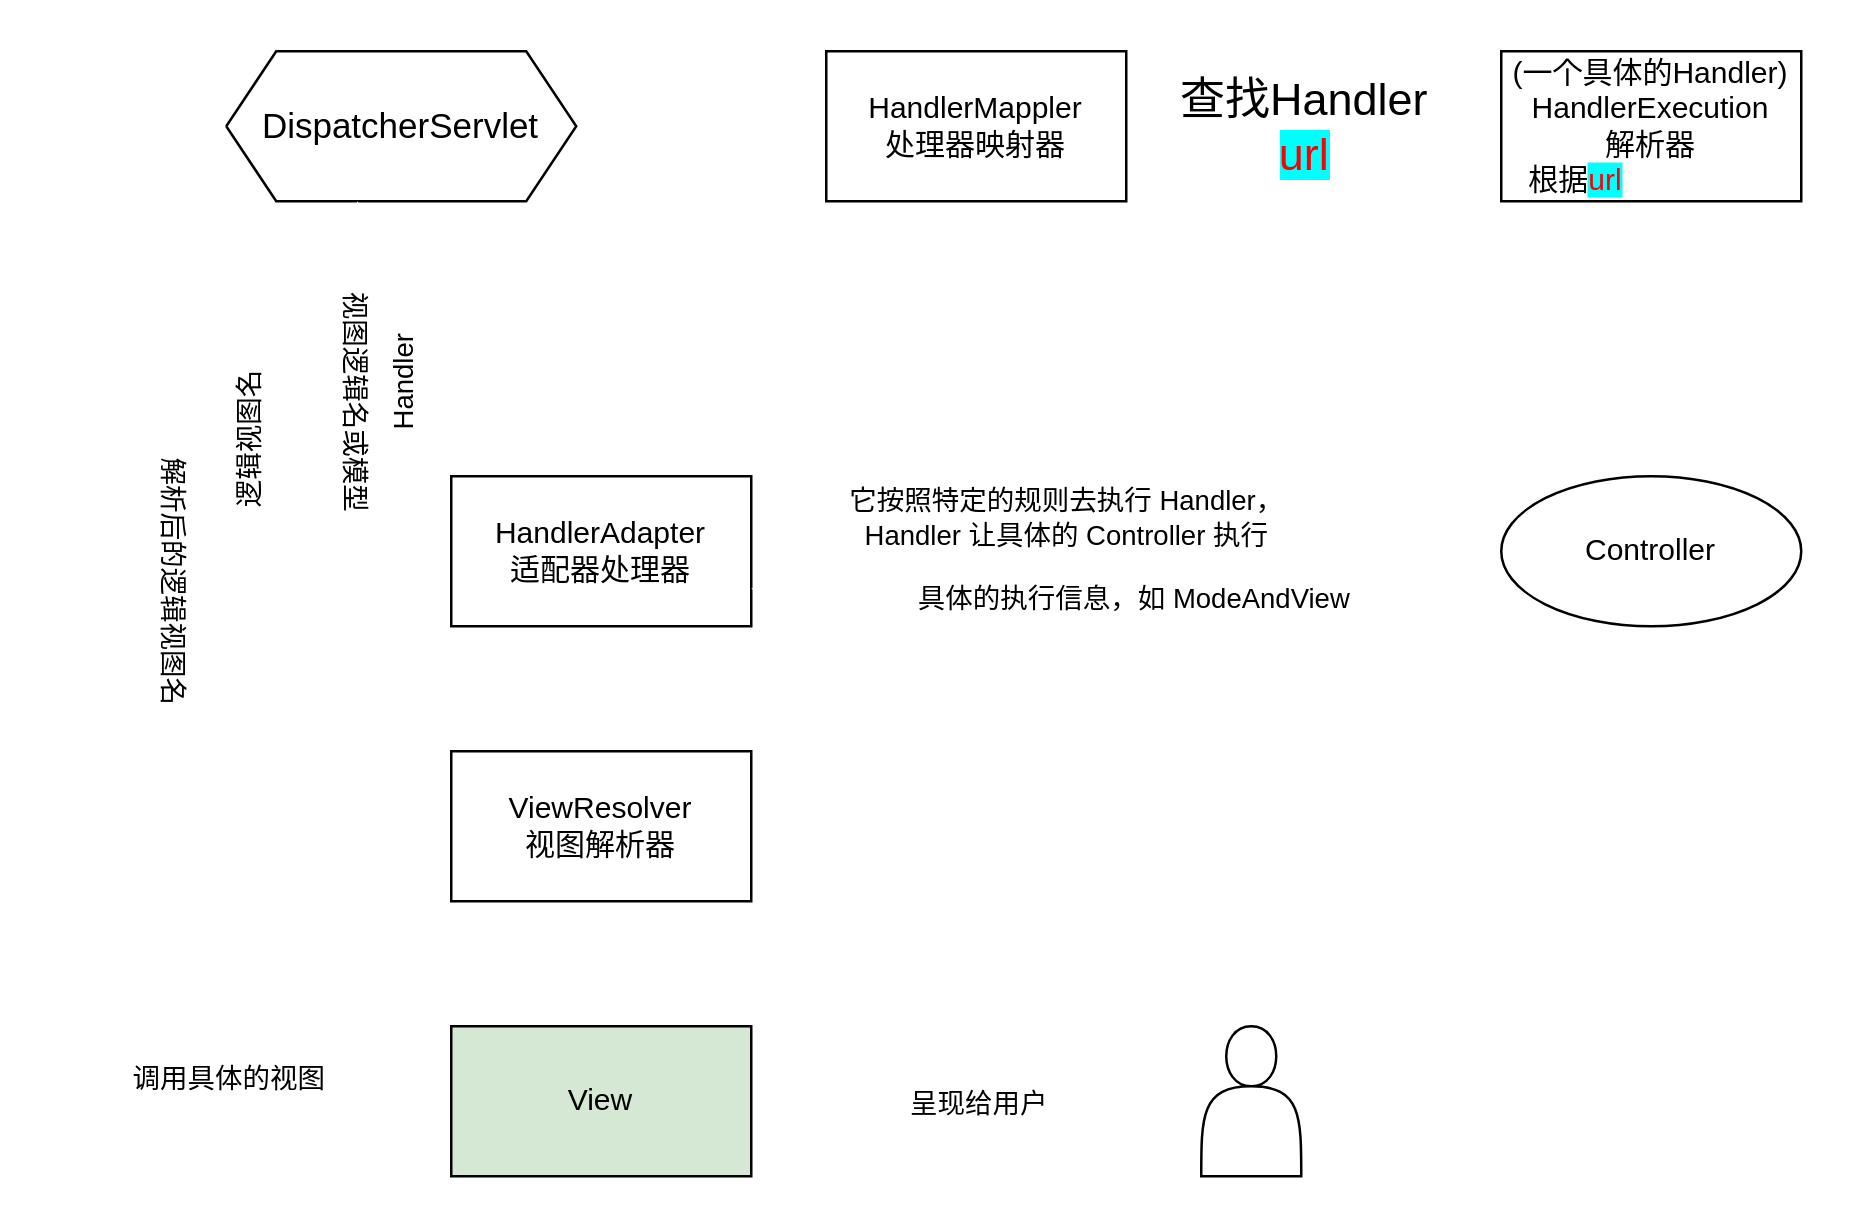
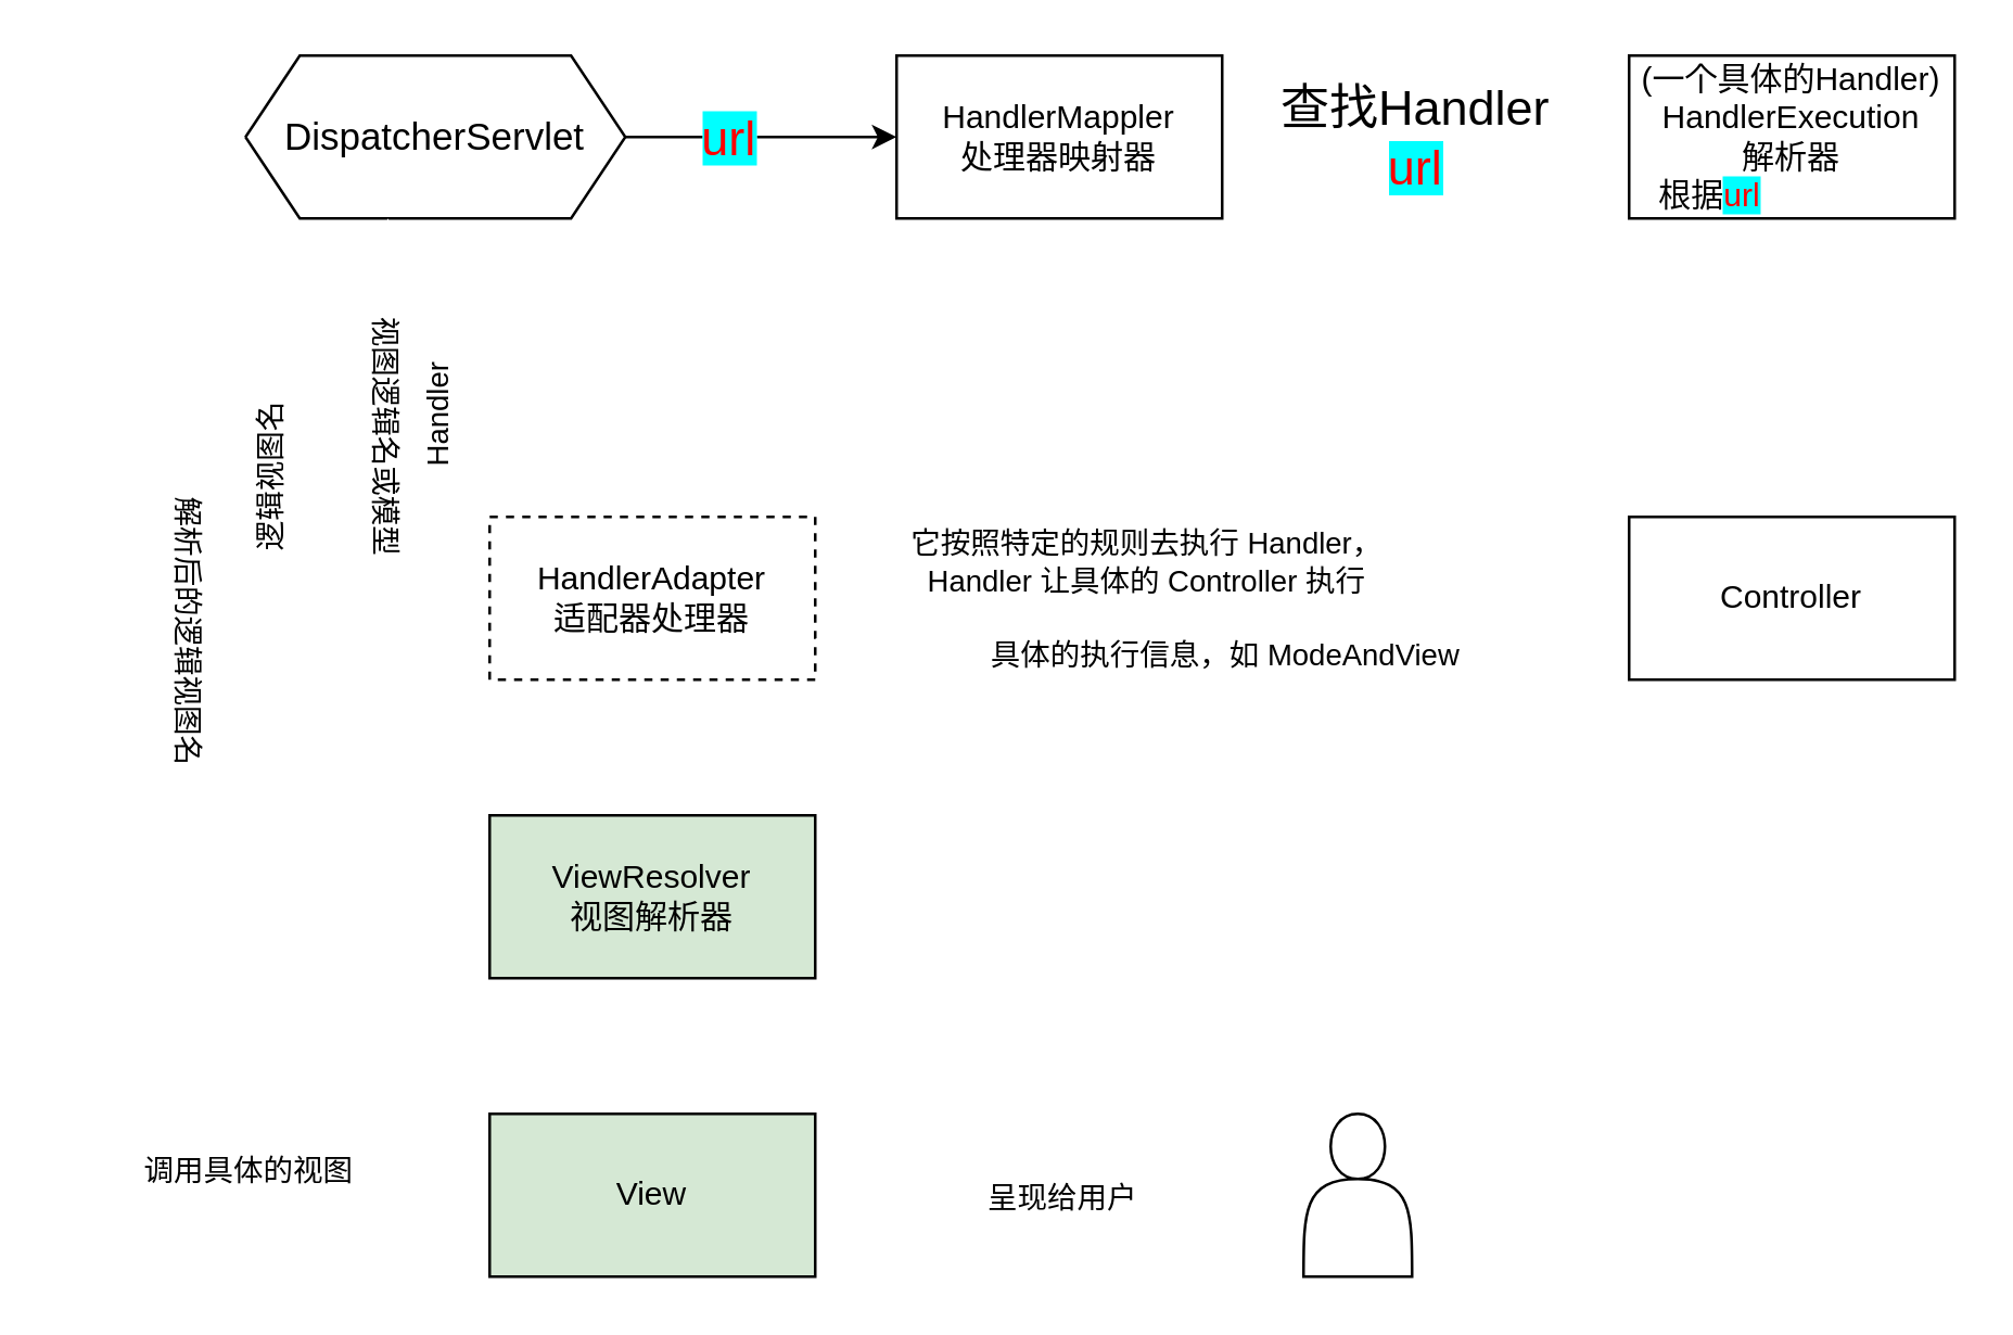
  <mxCell id="0" />
  <mxCell id="1" parent="0" />
+ <mxCell id="2" style="edgeStyle=orthogonalEdgeStyle;rounded=0;orthogonalLoop=1;jettySize=auto;html=1;exitX=1;exitY=0.5;exitDx=0;exitDy=0;entryX=0;entryY=0.5;entryDx=0;entryDy=0;" edge="1" parent="1" source="10" target="13"><mxGeometry relative="1" as="geometry" /></mxCell>
+ <mxCell id="3" value="&lt;font style=&quot;background-color: rgb(0 , 255 , 255) ; font-size: 18px&quot; color=&quot;#ff0000&quot;&gt;url&lt;/font&gt;" style="edgeLabel;html=1;align=center;verticalAlign=middle;resizable=0;points=[];" vertex="1" connectable="0" parent="2"><mxGeometry x="-0.26" relative="1" as="geometry"><mxPoint as="offset" /></mxGeometry></mxCell>
  <mxCell id="4" style="edgeStyle=orthogonalEdgeStyle;rounded=0;orthogonalLoop=1;jettySize=auto;html=1;exitX=0.5;exitY=1;exitDx=0;exitDy=0;entryX=0;entryY=0.25;entryDx=0;entryDy=0;strokeColor=#FFFFFF;" edge="1" parent="1" source="10" target="19"><mxGeometry relative="1" as="geometry" /></mxCell>
  <mxCell id="5" value="Handler" style="edgeLabel;html=1;align=center;verticalAlign=middle;resizable=0;points=[];rotation=-90;" vertex="1" connectable="0" parent="4"><mxGeometry x="0.021" relative="1" as="geometry"><mxPoint as="offset" /></mxGeometry></mxCell>
  <mxCell id="6" style="edgeStyle=orthogonalEdgeStyle;rounded=0;orthogonalLoop=1;jettySize=auto;html=1;exitX=0;exitY=0.75;exitDx=0;exitDy=0;entryX=0;entryY=0.25;entryDx=0;entryDy=0;strokeColor=#FFFFFF;" edge="1" parent="1" source="10" target="25"><mxGeometry relative="1" as="geometry" /></mxCell>
  <mxCell id="7" value="逻辑视图名" style="edgeLabel;html=1;align=center;verticalAlign=middle;resizable=0;points=[];rotation=-90;" vertex="1" connectable="0" parent="6"><mxGeometry x="-0.324" relative="1" as="geometry"><mxPoint as="offset" /></mxGeometry></mxCell>
  <mxCell id="8" style="edgeStyle=orthogonalEdgeStyle;rounded=0;orthogonalLoop=1;jettySize=auto;html=1;exitX=0;exitY=0.25;exitDx=0;exitDy=0;entryX=0;entryY=0.5;entryDx=0;entryDy=0;strokeColor=#FFFFFF;dashed=1;" edge="1" parent="1" source="10" target="28"><mxGeometry relative="1" as="geometry"><Array as="points"><mxPoint x="20" y="37" /><mxPoint x="20" y="440" /></Array></mxGeometry></mxCell>
  <mxCell id="9" value="调用具体的视图" style="edgeLabel;html=1;align=center;verticalAlign=middle;resizable=0;points=[];" vertex="1" connectable="0" parent="8"><mxGeometry x="0.626" y="4" relative="1" as="geometry"><mxPoint x="30.17" y="-6" as="offset" /></mxGeometry></mxCell>
  <mxCell id="10" value="&lt;font style=&quot;font-size: 14px&quot;&gt;DispatcherServlet&lt;/font&gt;" style="shape=hexagon;perimeter=hexagonPerimeter2;whiteSpace=wrap;html=1;fixedSize=1;" vertex="1" parent="1"><mxGeometry x="90" y="20" width="140" height="60" as="geometry" /></mxCell>
  <mxCell id="11" style="edgeStyle=orthogonalEdgeStyle;rounded=0;orthogonalLoop=1;jettySize=auto;html=1;exitX=1;exitY=0.5;exitDx=0;exitDy=0;entryX=0;entryY=0.5;entryDx=0;entryDy=0;strokeColor=#FFFFFF;endArrow=none;" edge="1" parent="1" source="13" target="14"><mxGeometry relative="1" as="geometry" /></mxCell>
  <mxCell id="12" value="&lt;font style=&quot;font-size: 18px&quot;&gt;查找Handler&lt;br&gt;&lt;span style=&quot;color: rgb(255 , 0 , 0) ; background-color: rgb(0 , 255 , 255)&quot;&gt;url&lt;/span&gt;&lt;br&gt;&lt;/font&gt;" style="edgeLabel;html=1;align=center;verticalAlign=middle;resizable=0;points=[];" vertex="1" connectable="0" parent="11"><mxGeometry x="-0.233" y="-1" relative="1" as="geometry"><mxPoint x="12.5" y="-1" as="offset" /></mxGeometry></mxCell>
  <mxCell id="13" value="HandlerMappler&lt;br&gt;处理器映射器" style="rounded=0;whiteSpace=wrap;html=1;" vertex="1" parent="1"><mxGeometry x="330" y="20" width="120" height="60" as="geometry" /></mxCell>
  <mxCell id="14" value="(一个具体的Handler)&lt;br&gt;HandlerExecution&lt;br&gt;解析器&lt;br&gt;根据&lt;font style=&quot;font-size: 12px&quot;&gt;&lt;span style=&quot;color: rgb(255 , 0 , 0) ; background-color: rgb(0 , 255 , 255)&quot;&gt;url&lt;/span&gt;&lt;font color=&quot;#ffffff&quot;&gt;查找控制器&lt;/font&gt;&lt;/font&gt;" style="rounded=0;whiteSpace=wrap;html=1;" vertex="1" parent="1"><mxGeometry x="600" y="20" width="120" height="60" as="geometry" /></mxCell>
  <mxCell id="15" style="edgeStyle=orthogonalEdgeStyle;rounded=0;orthogonalLoop=1;jettySize=auto;html=1;exitX=1;exitY=0.25;exitDx=0;exitDy=0;strokeColor=#FFFFFF;entryX=0;entryY=0.25;entryDx=0;entryDy=0;" edge="1" parent="1" source="19" target="22"><mxGeometry relative="1" as="geometry"><mxPoint x="400" y="204.833" as="targetPoint" /></mxGeometry></mxCell>
  <mxCell id="16" value="它按照特定的规则去执行 Handler，&lt;br&gt;Handler 让具体的 Controller 执行" style="edgeLabel;html=1;align=center;verticalAlign=middle;resizable=0;points=[];" vertex="1" connectable="0" parent="15"><mxGeometry x="-0.191" y="-1" relative="1" as="geometry"><mxPoint as="offset" /></mxGeometry></mxCell>
  <mxCell id="17" style="edgeStyle=orthogonalEdgeStyle;rounded=0;orthogonalLoop=1;jettySize=auto;html=1;exitX=0;exitY=0.75;exitDx=0;exitDy=0;entryX=0.375;entryY=1;entryDx=0;entryDy=0;strokeColor=#FFFFFF;" edge="1" parent="1" source="19" target="10"><mxGeometry relative="1" as="geometry" /></mxCell>
  <mxCell id="18" value="视图逻辑名或模型" style="edgeLabel;html=1;align=center;verticalAlign=middle;resizable=0;points=[];rotation=90;" vertex="1" connectable="0" parent="17"><mxGeometry x="0.006" relative="1" as="geometry"><mxPoint y="-15.83" as="offset" /></mxGeometry></mxCell>
- <mxCell id="19" value="HandlerAdapter&lt;br&gt;适配器处理器" style="rounded=0;whiteSpace=wrap;html=1;" vertex="1" parent="1"><mxGeometry x="180" y="190" width="120" height="60" as="geometry" /></mxCell>
+ <mxCell id="19" value="HandlerAdapter&lt;br&gt;适配器处理器" style="rounded=0;whiteSpace=wrap;html=1;dashed=1;" vertex="1" parent="1"><mxGeometry x="180" y="190" width="120" height="60" as="geometry" /></mxCell>
  <mxCell id="20" style="edgeStyle=orthogonalEdgeStyle;rounded=0;orthogonalLoop=1;jettySize=auto;html=1;exitX=0;exitY=0.75;exitDx=0;exitDy=0;entryX=1;entryY=0.75;entryDx=0;entryDy=0;strokeColor=#FFFFFF;" edge="1" parent="1" source="22" target="19"><mxGeometry relative="1" as="geometry" /></mxCell>
  <mxCell id="21" value="具体的执行信息，如 ModeAndView" style="edgeLabel;html=1;align=center;verticalAlign=middle;resizable=0;points=[];" vertex="1" connectable="0" parent="20"><mxGeometry x="-0.152" y="-3" relative="1" as="geometry"><mxPoint x="-22.5" y="8" as="offset" /></mxGeometry></mxCell>
- <mxCell id="22" value="Controller" style="ellipse;whiteSpace=wrap;html=1;" vertex="1" parent="1"><mxGeometry x="600" y="190" width="120" height="60" as="geometry" /></mxCell>
+ <mxCell id="22" value="Controller" style="rounded=0;whiteSpace=wrap;html=1;" vertex="1" parent="1"><mxGeometry x="600" y="190" width="120" height="60" as="geometry" /></mxCell>
  <mxCell id="23" style="edgeStyle=orthogonalEdgeStyle;rounded=0;orthogonalLoop=1;jettySize=auto;html=1;exitX=0;exitY=0.75;exitDx=0;exitDy=0;entryX=0;entryY=0.5;entryDx=0;entryDy=0;strokeColor=#FFFFFF;" edge="1" parent="1" source="25" target="10"><mxGeometry relative="1" as="geometry" /></mxCell>
  <mxCell id="24" value="解析后的逻辑视图名" style="edgeLabel;html=1;align=center;verticalAlign=middle;resizable=0;points=[];rotation=90;" vertex="1" connectable="0" parent="23"><mxGeometry x="0.052" y="1" relative="1" as="geometry"><mxPoint x="1" as="offset" /></mxGeometry></mxCell>
- <mxCell id="25" value="ViewResolver&lt;br&gt;视图解析器" style="rounded=0;whiteSpace=wrap;html=1;" vertex="1" parent="1"><mxGeometry x="180" y="300" width="120" height="60" as="geometry" /></mxCell>
+ <mxCell id="25" value="ViewResolver&lt;br&gt;视图解析器" style="rounded=0;whiteSpace=wrap;html=1;fillColor=#d5e8d4;" vertex="1" parent="1"><mxGeometry x="180" y="300" width="120" height="60" as="geometry" /></mxCell>
  <mxCell id="26" style="edgeStyle=orthogonalEdgeStyle;rounded=0;orthogonalLoop=1;jettySize=auto;html=1;exitX=1;exitY=0.5;exitDx=0;exitDy=0;strokeColor=#FFFFFF;" edge="1" parent="1" source="28" target="29"><mxGeometry relative="1" as="geometry" /></mxCell>
  <mxCell id="27" value="呈现给用户" style="edgeLabel;html=1;align=center;verticalAlign=middle;resizable=0;points=[];" vertex="1" connectable="0" parent="26"><mxGeometry x="-0.246" y="-1" relative="1" as="geometry"><mxPoint x="22.5" y="-1" as="offset" /></mxGeometry></mxCell>
  <mxCell id="28" value="View" style="rounded=0;whiteSpace=wrap;html=1;fillColor=#d5e8d4;" vertex="1" parent="1"><mxGeometry x="180" y="410" width="120" height="60" as="geometry" /></mxCell>
  <mxCell id="29" value="" style="shape=actor;whiteSpace=wrap;html=1;" vertex="1" parent="1"><mxGeometry x="480" y="410" width="40" height="60" as="geometry" /></mxCell>
